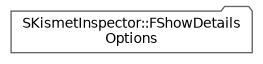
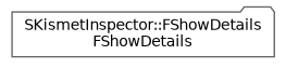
  digraph {
    rankdir=TB
-   n1 [color=grey40 fillcolor=white fontname=Helvetica fontsize=10 height=0.2 label="SKismetInspector::FShowDetails\lOptions" shape=folder style=filled width=0.4]
+   n1 [color=grey40 fillcolor=white fontname=Helvetica fontsize=10 height=0.2 label="SKismetInspector::FShowDetails\lFShowDetails" shape=folder style=filled width=0.4]
  }
